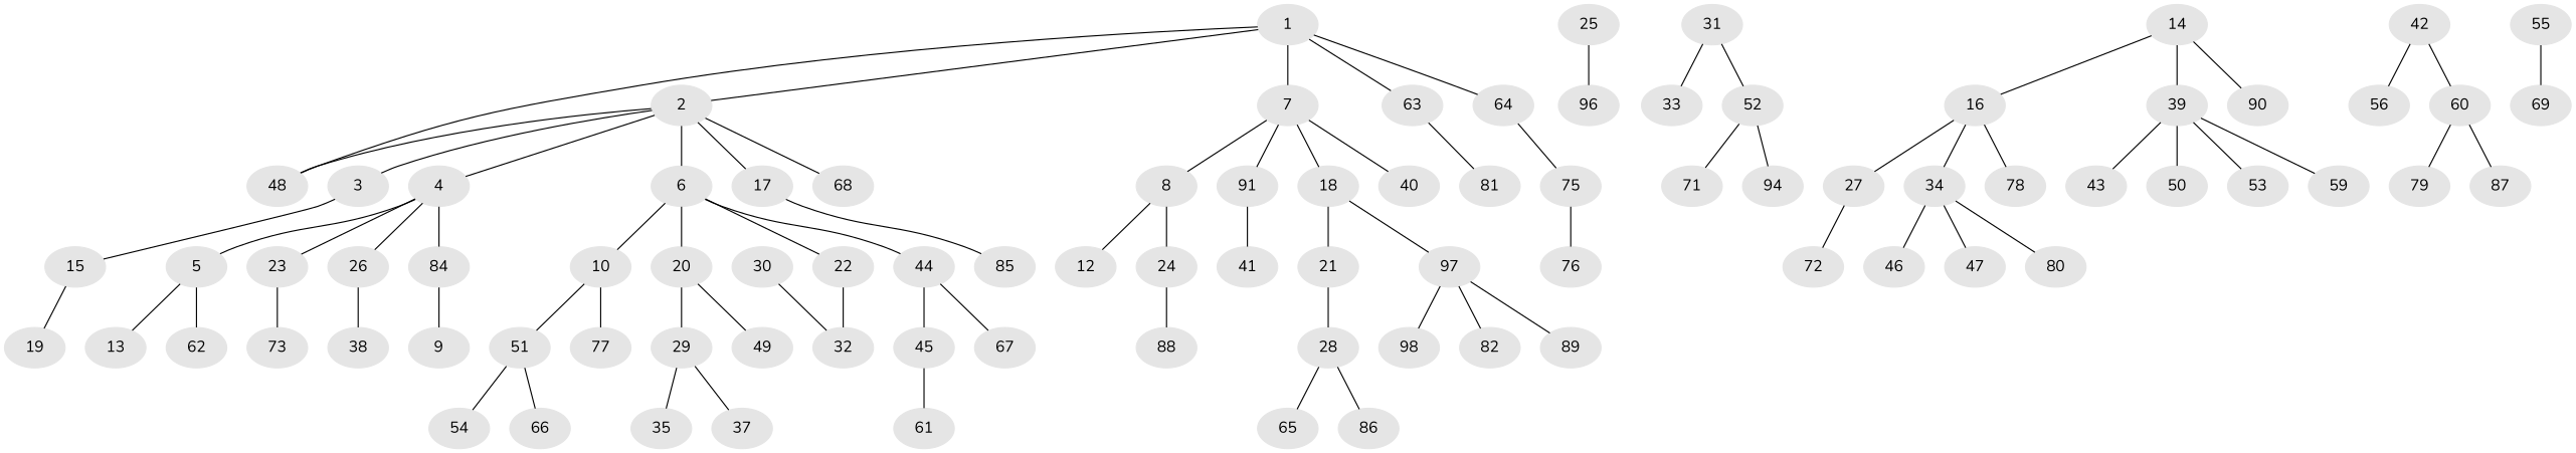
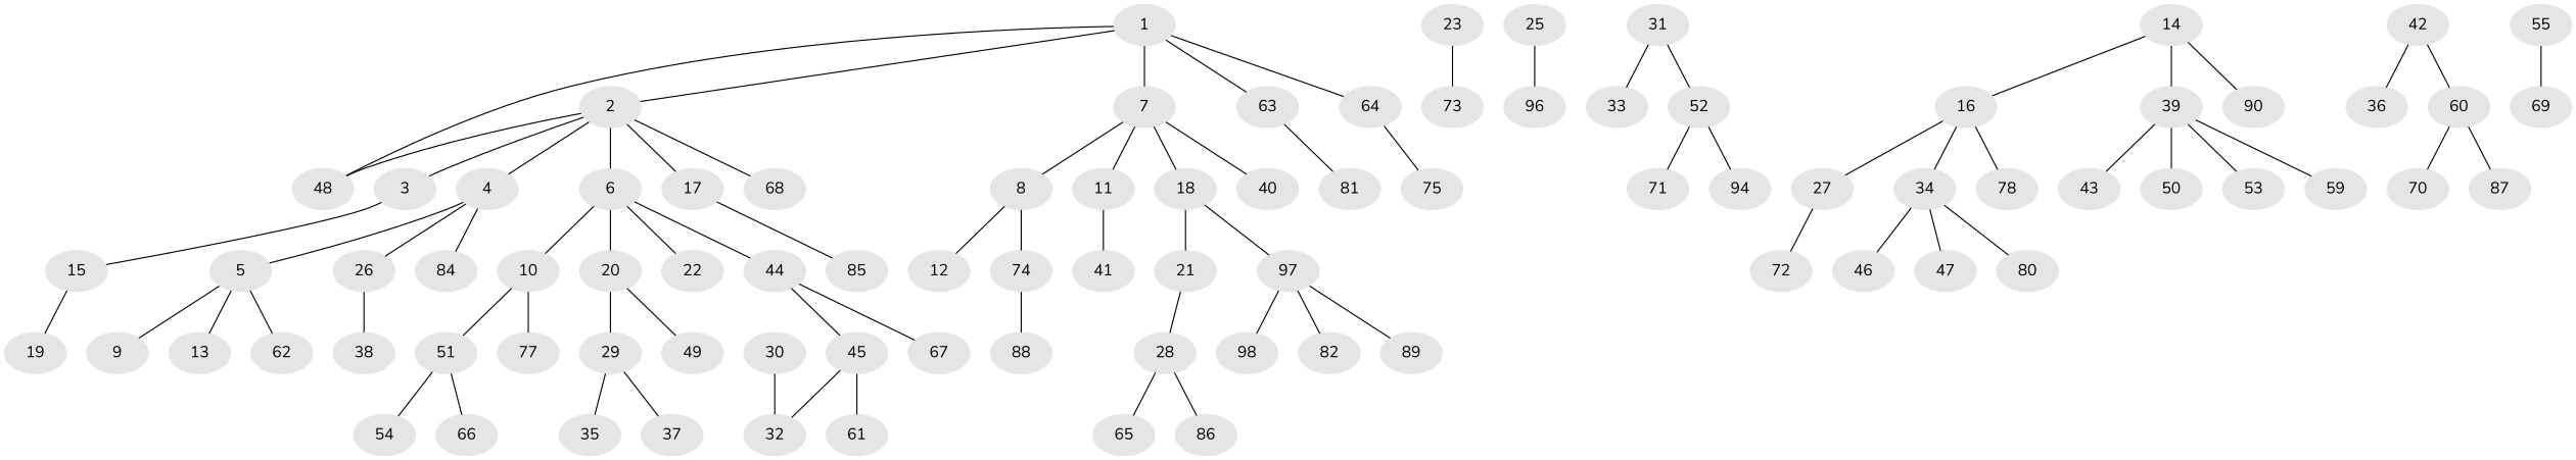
  graph {
    fontname=Nunito
    node [color=gray90 fontname=Nunito style=filled]
    edge [fontname=Nunito]
    1
    2
    7
    63
    64
    48
    3
    4
    6
    17
    68
    8
-   11 [label=91]
+   11
    18
    40
    30
    32
    81
    75
    15
    5
    23
    26
    84
    10
    20
    22
    44
    85
    19
    n31 [label=96]
    25
    9
    13
    62
    73
    38
    51
    77
    29
    49
    31
    33
    52
    45
    67
    12
-   24
+   24 [label=74]
    41
    21
    n51 [label=97]
    88
    14
    16
    39
    90
    54
    66
    27
    34
    78
    43
    50
    53
    59
    72
    46
    47
    80
    28
    n71 [label=98]
    82
    89
    35
    37
    65
    86
    71
    n79 [label=94]
    42
-   56
+   56 [label=36]
    60
-   79
+   79 [label=70]
    87
    61
    55
    69
-   76
    1 -- 2
    1 -- 7
    1 -- 63
    1 -- 64
    1 -- 48
    2 -- 48
    2 -- 3
    2 -- 4
    2 -- 6
    2 -- 17
    2 -- 68
    7 -- 8
    7 -- 11
    7 -- 18
    7 -- 40
    63 -- 81
    64 -- 75
    3 -- 15
    4 -- 5
-   4 -- 23
    4 -- 26
    4 -- 84
    6 -- 10
    6 -- 20
    6 -- 22
    6 -- 44
    17 -- 85
    8 -- 12
    8 -- 24
    11 -- 41
    18 -- 21
    18 -- n51
    30 -- 32
-   75 -- 76
    15 -- 19
-   84 -- 9
+   5 -- 9
    5 -- 13
    5 -- 62
    23 -- 73
    26 -- 38
    10 -- 51
    10 -- 77
    20 -- 29
    20 -- 49
-   22 -- 32
+   45 -- 32
    44 -- 45
    44 -- 67
    25 -- n31
    51 -- 54
    51 -- 66
    29 -- 35
    29 -- 37
    31 -- 33
    31 -- 52
    52 -- 71
    52 -- n79
    45 -- 61
    24 -- 88
    21 -- 28
    n51 -- n71
    n51 -- 82
    n51 -- 89
    14 -- 16
    14 -- 39
    14 -- 90
    16 -- 27
    16 -- 34
    16 -- 78
    39 -- 43
    39 -- 50
    39 -- 53
    39 -- 59
    27 -- 72
    34 -- 46
    34 -- 47
    34 -- 80
    28 -- 65
    28 -- 86
    42 -- 56
    42 -- 60
    60 -- 79
    60 -- 87
    55 -- 69
  }
